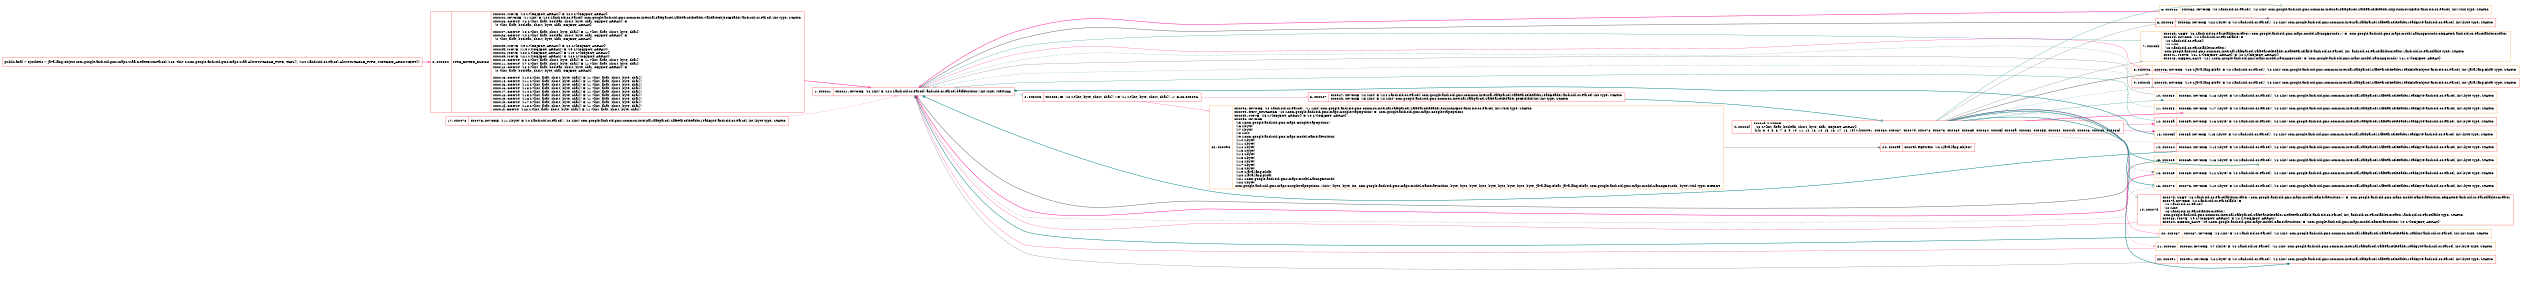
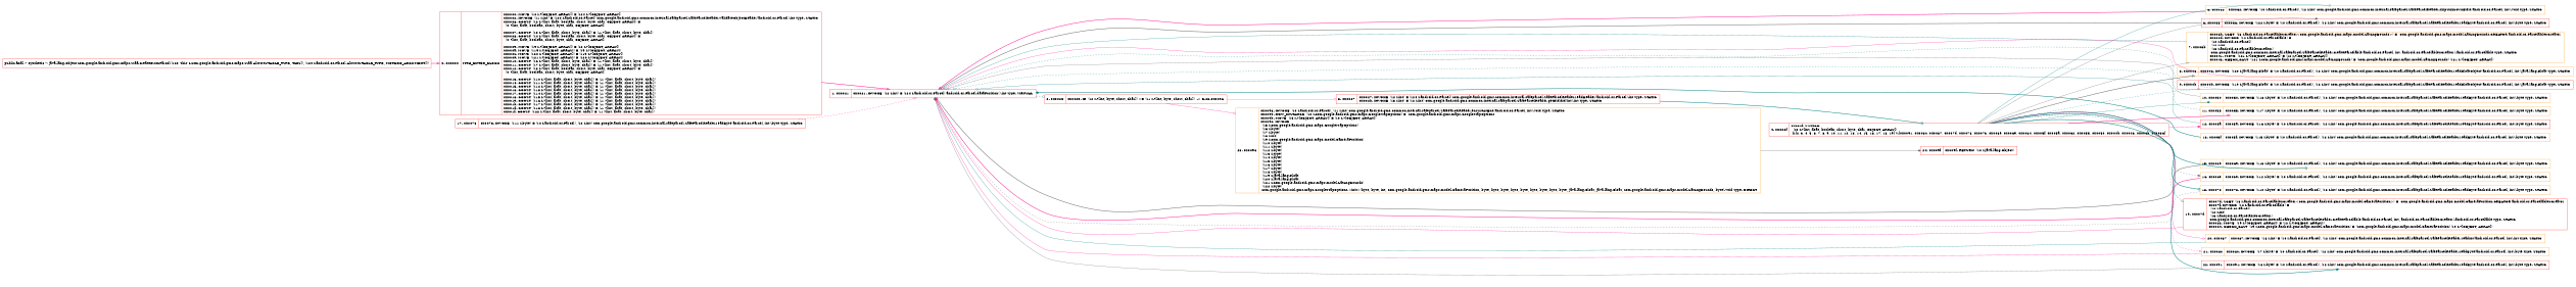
  digraph {
    rankdir=LR
    node [color=red shape=record]
    edge [arrowhead=onormal color=teal style=solid]
    n1 [label="{0\:\ 0x0000|MTH_ENTER_BLOCK\l|0x0000: MOVE  (r0 I:?[OBJECT, ARRAY]) = (r24 I:?[OBJECT, ARRAY]) \l0x0002: INVOKE  (r1 I:int) = (r24 I:android.os.Parcel) com.google.android.gms.common.internal.safeparcel.SafeParcelReader.validateObjectHeader(android.os.Parcel):int type: STATIC \l0x0006: CONST  (r2 I:?[int, float, boolean, short, byte, char, OBJECT, ARRAY]) = \l  (0 ?[int, float, boolean, short, byte, char, OBJECT, ARRAY])\l \l0x0007: CONST  (r3 I:?[int, float, short, byte, char]) = (\-1 ?[int, float, short, byte, char]) \l0x0008: CONST  (r4 I:?[int, float, boolean, short, byte, char, OBJECT, ARRAY]) = \l  (0 ?[int, float, boolean, short, byte, char, OBJECT, ARRAY])\l \l0x0009: MOVE  (r9 I:?[OBJECT, ARRAY]) = (r2 I:?[OBJECT, ARRAY]) \l0x000a: MOVE  (r19 I:?[OBJECT, ARRAY]) = (r9 I:?[OBJECT, ARRAY]) \l0x000c: MOVE  (r20 I:?[OBJECT, ARRAY]) = (r19 I:?[OBJECT, ARRAY]) \l0x000e: MOVE  (r21 I:?[OBJECT, ARRAY]) = (r20 I:?[OBJECT, ARRAY]) \l0x0010: CONST  (r6 I:?[int, float, short, byte, char]) = (\-1 ?[int, float, short, byte, char]) \l0x0011: CONST  (r7 I:?[int, float, short, byte, char]) = (\-1 ?[int, float, short, byte, char]) \l0x0012: CONST  (r8 I:?[int, float, boolean, short, byte, char, OBJECT, ARRAY]) = \l  (0 ?[int, float, boolean, short, byte, char, OBJECT, ARRAY])\l \l0x0013: CONST  (r10 I:?[int, float, short, byte, char]) = (\-1 ?[int, float, short, byte, char]) \l0x0014: CONST  (r11 I:?[int, float, short, byte, char]) = (\-1 ?[int, float, short, byte, char]) \l0x0015: CONST  (r12 I:?[int, float, short, byte, char]) = (\-1 ?[int, float, short, byte, char]) \l0x0016: CONST  (r13 I:?[int, float, short, byte, char]) = (\-1 ?[int, float, short, byte, char]) \l0x0017: CONST  (r14 I:?[int, float, short, byte, char]) = (\-1 ?[int, float, short, byte, char]) \l0x0018: CONST  (r15 I:?[int, float, short, byte, char]) = (\-1 ?[int, float, short, byte, char]) \l0x0019: CONST  (r16 I:?[int, float, short, byte, char]) = (\-1 ?[int, float, short, byte, char]) \l0x001b: CONST  (r17 I:?[int, float, short, byte, char]) = (\-1 ?[int, float, short, byte, char]) \l0x001d: CONST  (r18 I:?[int, float, short, byte, char]) = (\-1 ?[int, float, short, byte, char]) \l0x001f: CONST  (r22 I:?[int, float, short, byte, char]) = (\-1 ?[int, float, short, byte, char]) \l}"]
    n2 [label="{1\:\ 0x0021|0x0021: INVOKE  (r2 I:int) = (r24 I:android.os.Parcel) android.os.Parcel.dataPosition():int type: VIRTUAL \l}"]
    n3 [label="{2\:\ 0x0025|0x0025: IF  (r2 I:?[int, byte, short, char]) \>= (r1 I:?[int, byte, short, char])  \-\> B:23:0x0096 \l}"]
    n4 [label="{3\:\ 0x0027|0x0027: INVOKE  (r2 I:int) = (r24 I:android.os.Parcel) com.google.android.gms.common.internal.safeparcel.SafeParcelReader.readHeader(android.os.Parcel):int type: STATIC \l0x002b: INVOKE  (r3 I:int) = (r2 I:int) com.google.android.gms.common.internal.safeparcel.SafeParcelReader.getFieldId(int):int type: STATIC \l}"]
    n5 [color=darkorange label="{23\:\ 0x0096|0x0096: INVOKE  (r0 I:android.os.Parcel), (r1 I:int) com.google.android.gms.common.internal.safeparcel.SafeParcelReader.ensureAtEnd(android.os.Parcel, int):void type: STATIC \l0x0099: NEW_INSTANCE  (r0 I:com.google.android.gms.maps.GoogleMapOptions) =  com.google.android.gms.maps.GoogleMapOptions \l0x009b: MOVE  (r5 I:?[OBJECT, ARRAY]) = (r0 I:?[OBJECT, ARRAY]) \l0x009c: INVOKE  \l  (r5 I:com.google.android.gms.maps.GoogleMapOptions)\l  (r6 I:byte)\l  (r7 I:byte)\l  (r8 I:int)\l  (r9 I:com.google.android.gms.maps.model.CameraPosition)\l  (r10 I:byte)\l  (r11 I:byte)\l  (r12 I:byte)\l  (r13 I:type)\l  (r14 I:byte)\l  (r15 I:byte)\l  (r16 I:byte)\l  (r17 I:byte)\l  (r18 I:byte)\l  (r19 I:java.lang.Float)\l  (r20 I:java.lang.Float)\l  (r21 I:com.google.android.gms.maps.model.LatLngBounds)\l  (r22 I:byte)\l com.google.android.gms.maps.GoogleMapOptions.\<init\>(byte, byte, int, com.google.android.gms.maps.model.CameraPosition, byte, byte, byte, byte, byte, byte, byte, byte, byte, java.lang.Float, java.lang.Float, com.google.android.gms.maps.model.LatLngBounds, byte):void type: DIRECT \l}"]
    n6 [label="{4\:\ 0x002f|0x002f: SWITCH  \l  (r3 I:?[int, float, boolean, short, byte, char, OBJECT, ARRAY])\l k:[2, 3, 4, 5, 6, 7, 8, 9, 10, 11, 12, 13, 14, 15, 16, 17, 18, 19] t:[0x0091, 0x008c, 0x0087, 0x007d, 0x0078, 0x0073, 0x006e, 0x0069, 0x0064, 0x005f, 0x005a, 0x0032, 0x0055, 0x0050, 0x004b, 0x0046, 0x003b, 0x0036] \l}"]
    n7 [label="{24\:\ 0x009f|0x009f: RETURN  (r0 I:java.lang.Object) \l}"]
    n8 [color=darkorange label="{5\:\ 0x0032|0x0032: INVOKE  (r0 I:android.os.Parcel), (r2 I:int) com.google.android.gms.common.internal.safeparcel.SafeParcelReader.skipUnknownField(android.os.Parcel, int):void type: STATIC \l}"]
    n9 [label="{6\:\ 0x0036|0x0036: INVOKE  (r22 I:byte) = (r0 I:android.os.Parcel), (r2 I:int) com.google.android.gms.common.internal.safeparcel.SafeParcelReader.readByte(android.os.Parcel, int):byte type: STATIC \l}"]
    n10 [color=darkorange label="{7\:\ 0x003b|0x003b: SGET  (r3 I:android.os.Parcelable$Creator\<com.google.android.gms.maps.model.LatLngBounds\>) =  com.google.android.gms.maps.model.LatLngBounds.CREATOR android.os.Parcelable$Creator \l0x003d: INVOKE  (r2 I:android.os.Parcelable) = \l  (r0 I:android.os.Parcel)\l  (r2 I:int)\l  (r3 I:android.os.Parcelable$Creator)\l com.google.android.gms.common.internal.safeparcel.SafeParcelReader.createParcelable(android.os.Parcel, int, android.os.Parcelable$Creator):android.os.Parcelable type: STATIC \l0x0041: MOVE  (r21 I:?[OBJECT, ARRAY]) = (r2 I:?[OBJECT, ARRAY]) \l0x0043: CHECK_CAST  (r21 I:com.google.android.gms.maps.model.LatLngBounds) = (com.google.android.gms.maps.model.LatLngBounds) (r21 I:?[OBJECT, ARRAY]) \l}"]
    n11 [color=darkorange label="{8\:\ 0x0046|0x0046: INVOKE  (r20 I:java.lang.Float) = (r0 I:android.os.Parcel), (r2 I:int) com.google.android.gms.common.internal.safeparcel.SafeParcelReader.readFloatObject(android.os.Parcel, int):java.lang.Float type: STATIC \l}"]
    n12 [label="{9\:\ 0x004b|0x004b: INVOKE  (r19 I:java.lang.Float) = (r0 I:android.os.Parcel), (r2 I:int) com.google.android.gms.common.internal.safeparcel.SafeParcelReader.readFloatObject(android.os.Parcel, int):java.lang.Float type: STATIC \l}"]
    n13 [color=darkorange label="{10\:\ 0x0050|0x0050: INVOKE  (r18 I:byte) = (r0 I:android.os.Parcel), (r2 I:int) com.google.android.gms.common.internal.safeparcel.SafeParcelReader.readByte(android.os.Parcel, int):byte type: STATIC \l}"]
    n14 [color=darkorange label="{11\:\ 0x0055|0x0055: INVOKE  (r17 I:byte) = (r0 I:android.os.Parcel), (r2 I:int) com.google.android.gms.common.internal.safeparcel.SafeParcelReader.readByte(android.os.Parcel, int):byte type: STATIC \l}"]
    n15 [label="{12\:\ 0x005a|0x005a: INVOKE  (r16 I:byte) = (r0 I:android.os.Parcel), (r2 I:int) com.google.android.gms.common.internal.safeparcel.SafeParcelReader.readByte(android.os.Parcel, int):byte type: STATIC \l}"]
    n16 [color=darkorange label="{13\:\ 0x005f|0x005f: INVOKE  (r15 I:byte) = (r0 I:android.os.Parcel), (r2 I:int) com.google.android.gms.common.internal.safeparcel.SafeParcelReader.readByte(android.os.Parcel, int):byte type: STATIC \l}"]
-   n17 [label="{14\:\ 0x0064|0x0064: INVOKE  (r14 I:byte) = (r0 I:android.os.Parcel), (r2 I:int) com.google.android.gms.common.internal.safeparcel.SafeParcelReader.readByte(android.os.Parcel, int):byte type: STATIC \l}"]
    n18 [color=darkorange label="{15\:\ 0x0069|0x0069: INVOKE  (r13 I:byte) = (r0 I:android.os.Parcel), (r2 I:int) com.google.android.gms.common.internal.safeparcel.SafeParcelReader.readByte(android.os.Parcel, int):byte type: STATIC \l}"]
    n19 [color=darkorange label="{16\:\ 0x006e|0x006e: INVOKE  (r12 I:byte) = (r0 I:android.os.Parcel), (r2 I:int) com.google.android.gms.common.internal.safeparcel.SafeParcelReader.readByte(android.os.Parcel, int):byte type: STATIC \l}"]
    n20 [color=darkorange label="{18\:\ 0x0078|0x0078: INVOKE  (r10 I:byte) = (r0 I:android.os.Parcel), (r2 I:int) com.google.android.gms.common.internal.safeparcel.SafeParcelReader.readByte(android.os.Parcel, int):byte type: STATIC \l}"]
    n21 [label="{19\:\ 0x007d|0x007d: SGET  (r3 I:android.os.Parcelable$Creator\<com.google.android.gms.maps.model.CameraPosition\>) =  com.google.android.gms.maps.model.CameraPosition.CREATOR android.os.Parcelable$Creator \l0x007f: INVOKE  (r2 I:android.os.Parcelable) = \l  (r0 I:android.os.Parcel)\l  (r2 I:int)\l  (r3 I:android.os.Parcelable$Creator)\l com.google.android.gms.common.internal.safeparcel.SafeParcelReader.createParcelable(android.os.Parcel, int, android.os.Parcelable$Creator):android.os.Parcelable type: STATIC \l0x0083: MOVE  (r9 I:?[OBJECT, ARRAY]) = (r2 I:?[OBJECT, ARRAY]) \l0x0084: CHECK_CAST  (r9 I:com.google.android.gms.maps.model.CameraPosition) = (com.google.android.gms.maps.model.CameraPosition) (r9 I:?[OBJECT, ARRAY]) \l}"]
    n22 [color=darkorange label="{20\:\ 0x0087|0x0087: INVOKE  (r8 I:int) = (r0 I:android.os.Parcel), (r2 I:int) com.google.android.gms.common.internal.safeparcel.SafeParcelReader.readInt(android.os.Parcel, int):int type: STATIC \l}"]
    n23 [color=darkorange label="{21\:\ 0x008c|0x008c: INVOKE  (r7 I:byte) = (r0 I:android.os.Parcel), (r2 I:int) com.google.android.gms.common.internal.safeparcel.SafeParcelReader.readByte(android.os.Parcel, int):byte type: STATIC \l}"]
    n24 [label="{22\:\ 0x0091|0x0091: INVOKE  (r6 I:byte) = (r0 I:android.os.Parcel), (r2 I:int) com.google.android.gms.common.internal.safeparcel.SafeParcelReader.readByte(android.os.Parcel, int):byte type: STATIC \l}"]
    n25 [label="{17\:\ 0x0073|0x0073: INVOKE  (r11 I:byte) = (r0 I:android.os.Parcel), (r2 I:int) com.google.android.gms.common.internal.safeparcel.SafeParcelReader.readByte(android.os.Parcel, int):byte type: STATIC \l}"]
    n26 [label="{public final \/* synthetic *\/ java.lang.Object com.google.android.gms.maps.zzaa.createFromParcel((r23 'this' I:com.google.android.gms.maps.zzaa A[IMMUTABLE_TYPE, THIS]), (r24 I:android.os.Parcel A[IMMUTABLE_TYPE, METHOD_ARGUMENT])) }"]
    n1 -> n2 [color=deeppink style=bold]
    n2 -> n3 [arrowhead=odot style=dashed]
    n3 -> n4 [arrowhead=odot color=deeppink]
    n3 -> n5 [arrowhead=odot color=deeppink]
    n4 -> n6 [arrowhead=odot style=bold]
    n5 -> n7 [arrowhead=diamond color=gray40]
    n6 -> n8 [arrowhead=odot]
    n6 -> n9 [arrowhead=diamond color=gray40]
    n6 -> n10 [color=gray40]
    n6 -> n11 [color=gray40 style=bold]
    n6 -> n12 [style=dashed]
    n6 -> n13 [arrowhead=diamond]
    n6 -> n14 [color=deeppink style=bold]
    n6 -> n15 [arrowhead=diamond color=deeppink]
-   n6 -> n16 [arrowhead=diamond color=deeppink]
-   n6 -> n17 [arrowhead=odot color=gray40 style=dashed]
    n6 -> n18 [arrowhead=odot style=bold]
    n6 -> n19 [arrowhead=diamond color=gray40 style=dashed]
    n6 -> n20 [arrowhead=odot style=bold]
    n6 -> n21 [style=dashed]
    n6 -> n22 [color=deeppink]
    n6 -> n23 [color=deeppink style=dashed]
    n6 -> n24 [arrowhead=diamond style=bold]
    n8 -> n2 [color=deeppink style=bold]
    n9 -> n2 [arrowhead=odot color=gray40 style=bold]
    n10 -> n2
    n11 -> n2 [color=deeppink]
    n12 -> n2 [arrowhead=odot style=dashed]
    n13 -> n2 [color=gray40]
    n14 -> n2 [arrowhead=odot style=dashed]
    n15 -> n2 [arrowhead=odot]
    n16 -> n2 [arrowhead=diamond style=bold]
-   n17 -> n2 [arrowhead=diamond style=bold]
    n18 -> n2 [arrowhead=odot color=gray40 style=bold]
    n19 -> n2 [arrowhead=diamond color=deeppink style=bold]
    n20 -> n2 [color=gray40 style=dashed]
    n21 -> n2 [arrowhead=diamond color=deeppink]
-   n22 -> n2 [arrowhead=odot style=bold]
+   n22 -> n2 [arrowhead=odot]
    n23 -> n2 [arrowhead=odot color=deeppink]
    n24 -> n2 [arrowhead=diamond color=gray40]
    n25 -> n2 [color=deeppink style=dashed]
    n26 -> n1 [color=deeppink style=bold]
  }
